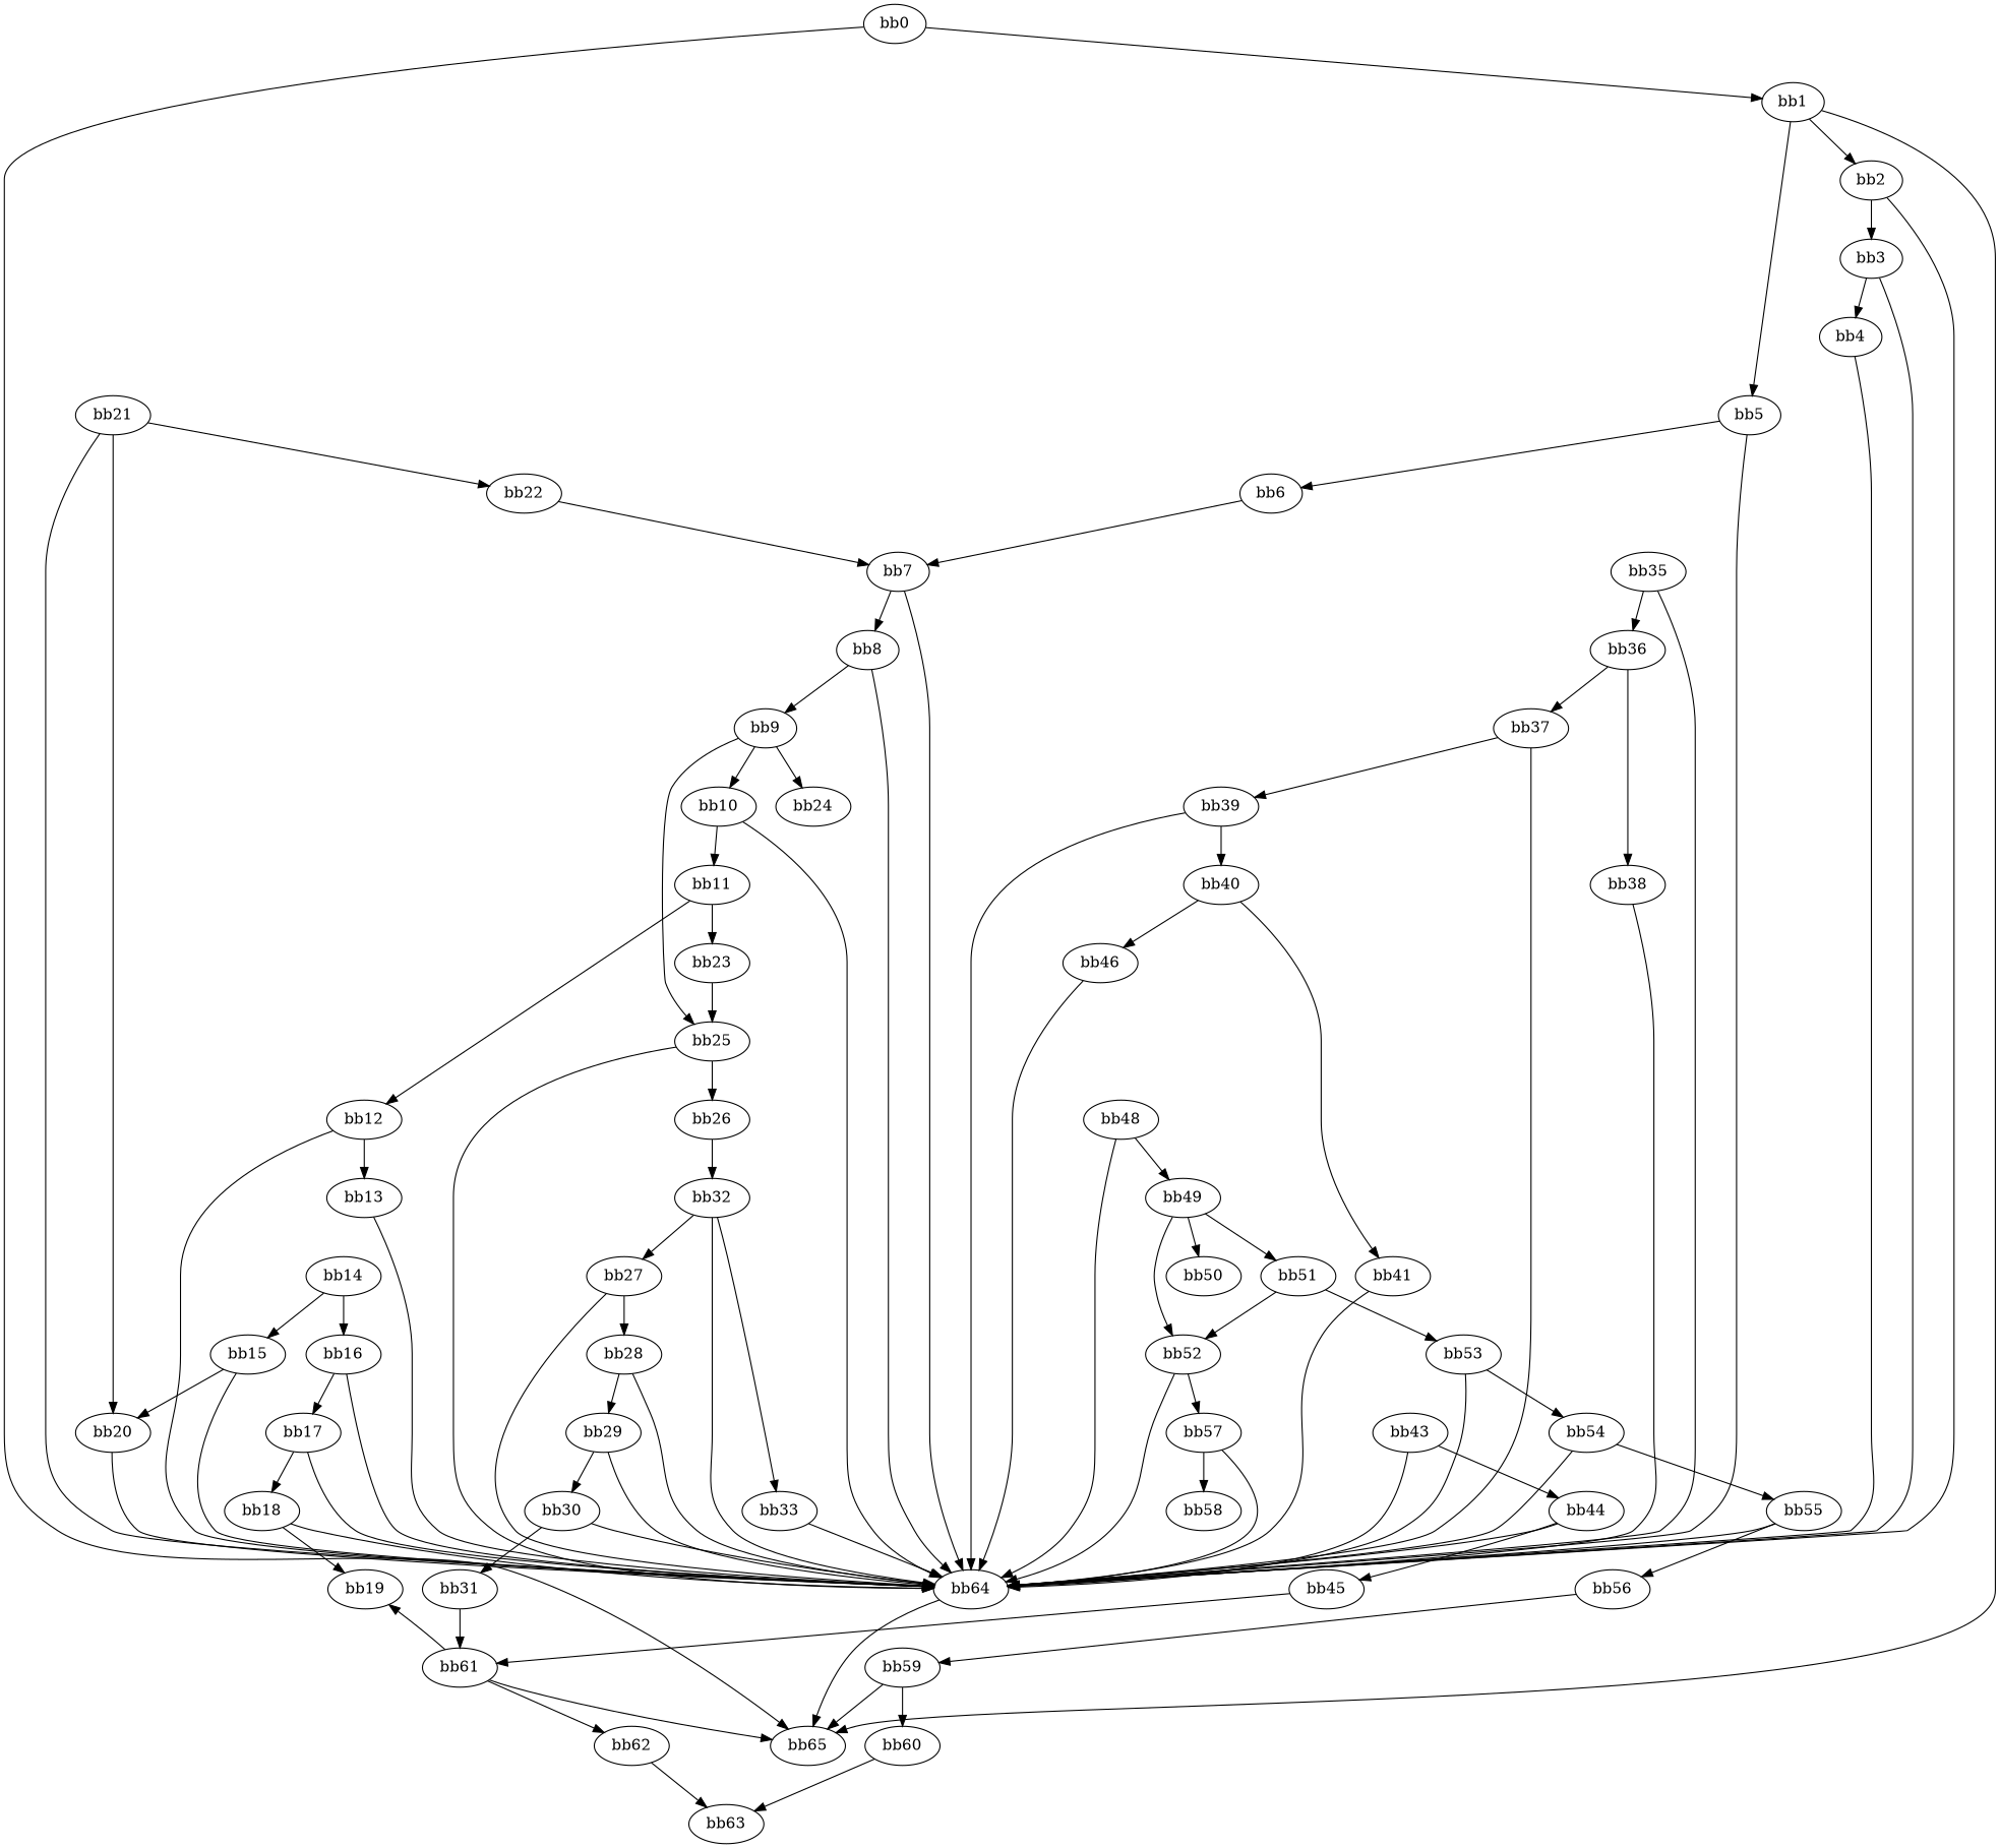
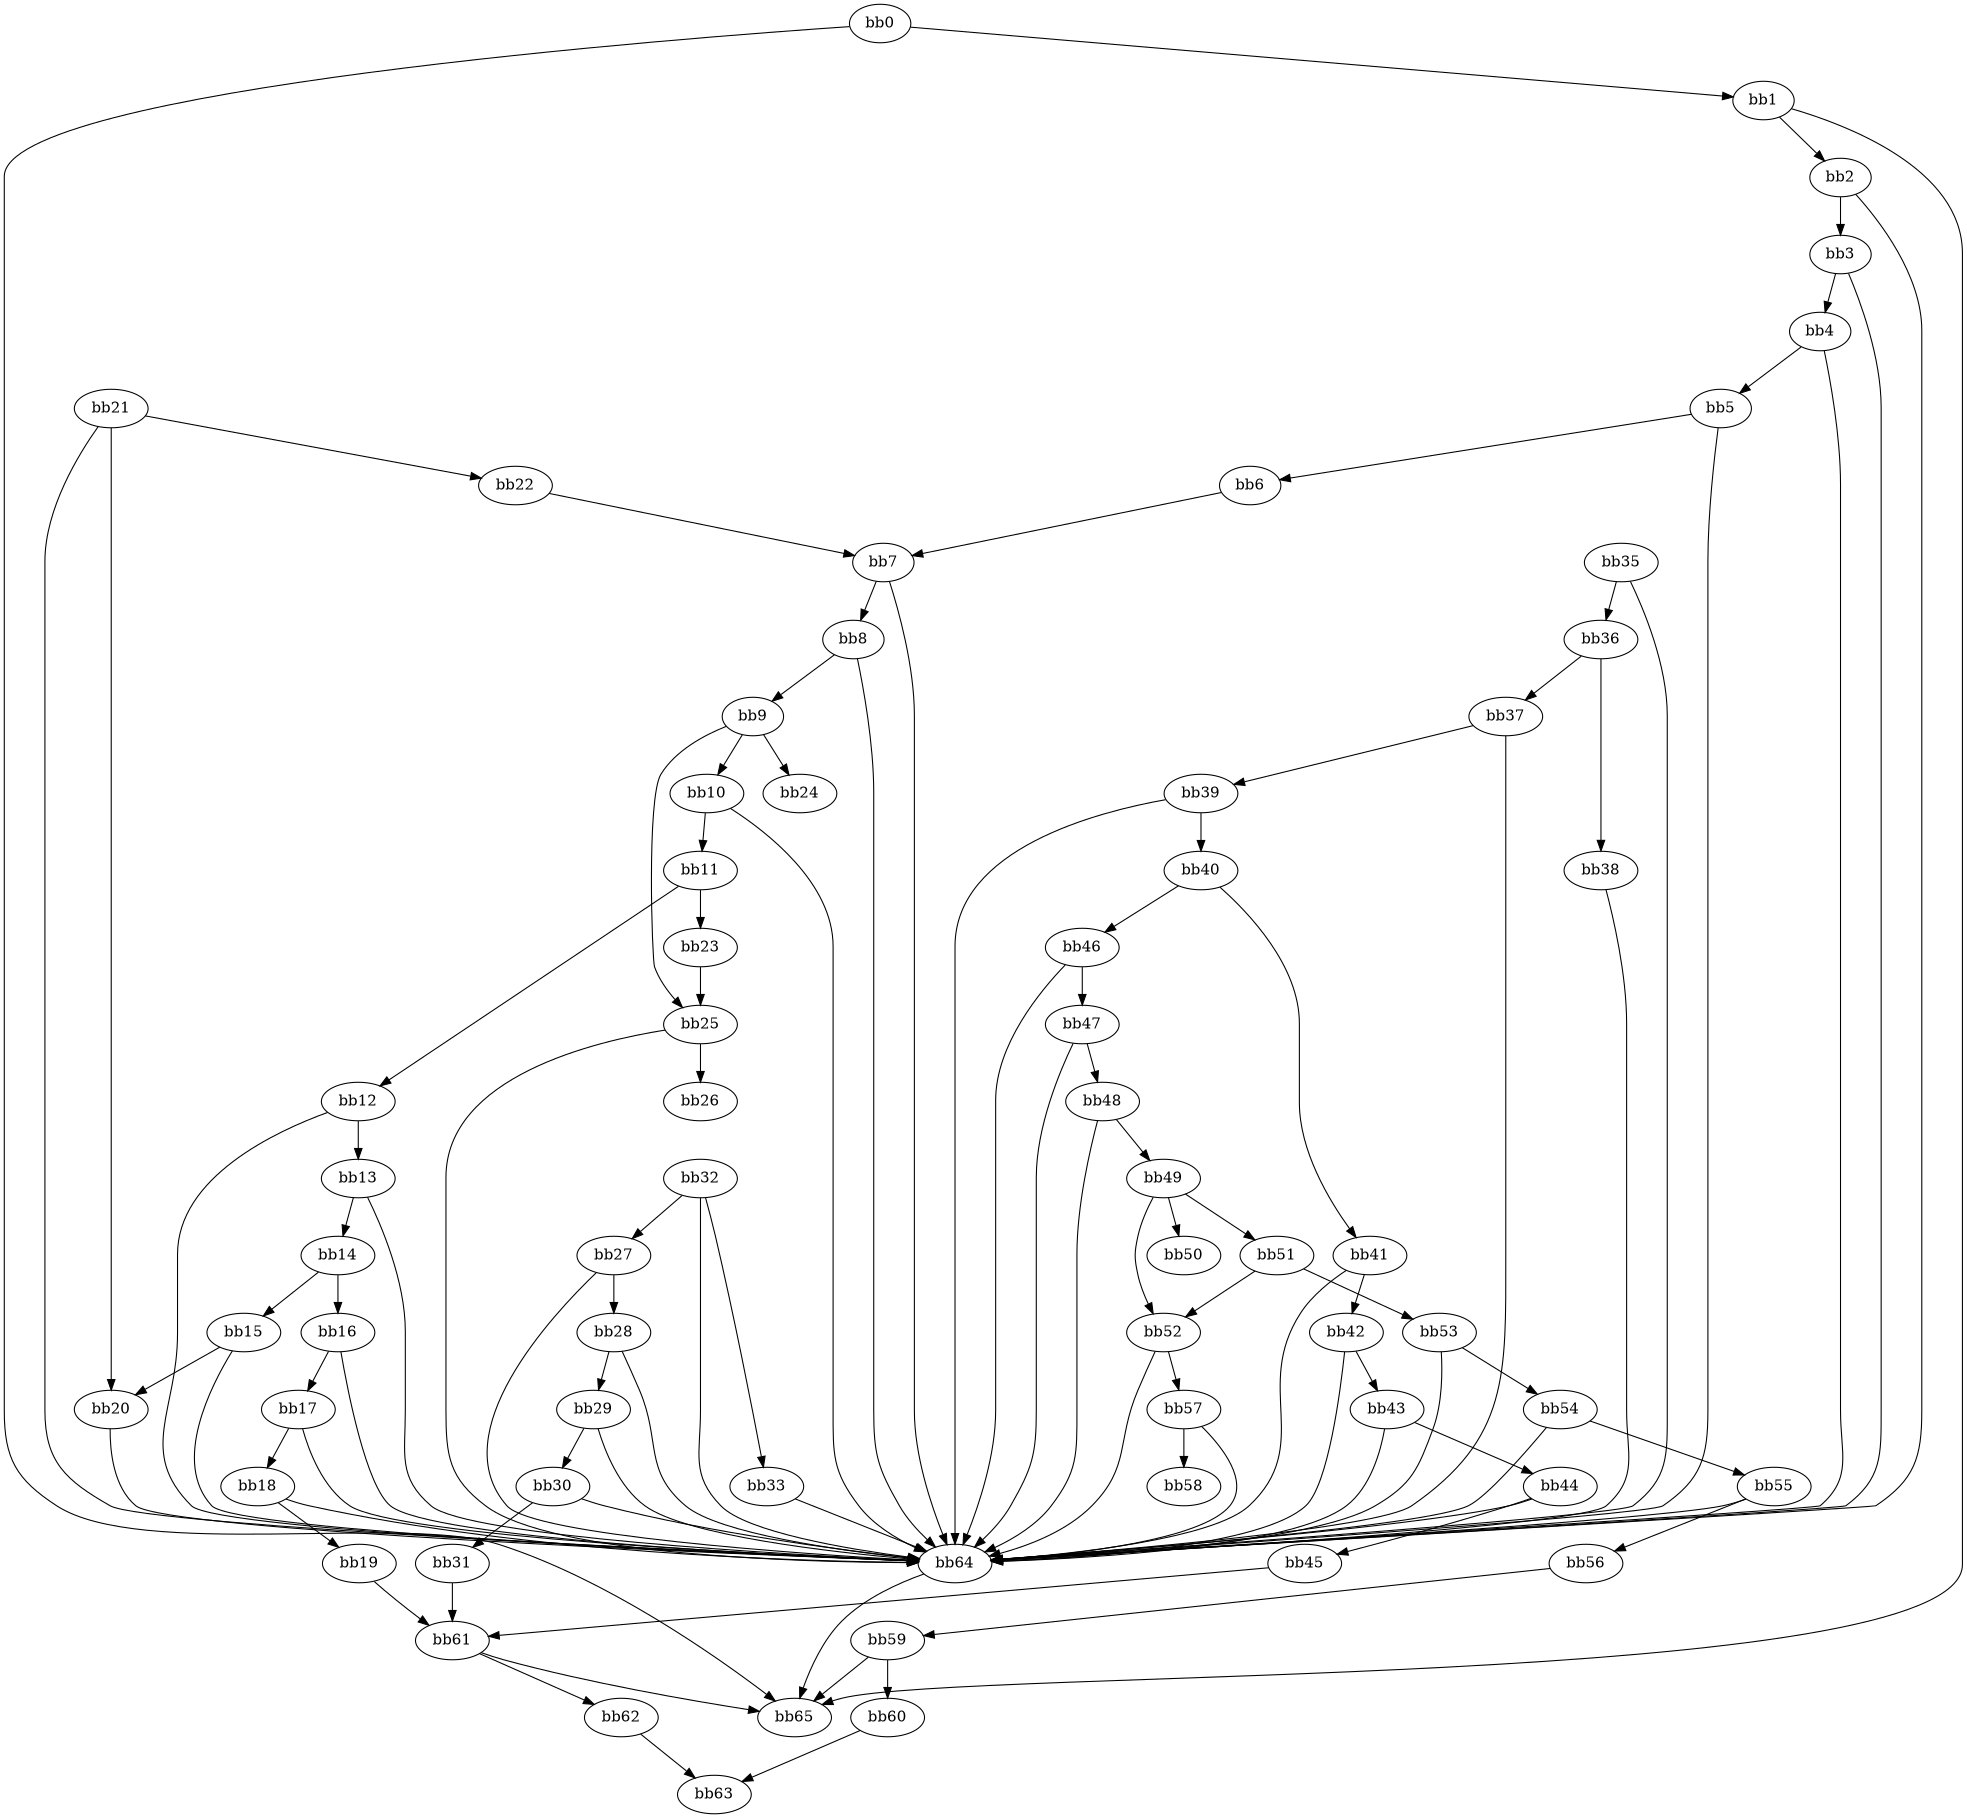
  digraph {
    n1 [label="bb0\l"]
    n2 [label="bb1\l"]
    n3 [label="bb65\l"]
    n4 [label="bb2\l"]
    n5 [label="bb3\l"]
    n6 [label="bb64\l"]
    n7 [label="bb4\l"]
    n8 [label="bb5\l"]
    n9 [label="bb6\l"]
    n10 [label="bb7\l"]
    n11 [label="bb8\l"]
    n12 [label="bb9\l"]
    n13 [label="bb10\l"]
    n14 [label="bb24\l"]
    n15 [label="bb25\l"]
    n16 [label="bb11\l"]
    n17 [label="bb12\l"]
    n18 [label="bb23\l"]
    n19 [label="bb13\l"]
    n20 [label="bb14\l"]
    n21 [label="bb15\l"]
    n22 [label="bb16\l"]
    n23 [label="bb20\l"]
    n24 [label="bb17\l"]
    n25 [label="bb18\l"]
    n26 [label="bb19\l"]
    n27 [label="bb61\l"]
    n28 [label="bb62\l"]
    n29 [label="bb21\l"]
    n30 [label="bb22\l"]
    n31 [label="bb26\l"]
    n32 [label="bb32\l"]
    n33 [label="bb27\l"]
    n34 [label="bb28\l"]
    n35 [label="bb33\l"]
    n36 [label="bb29\l"]
    n37 [label="bb30\l"]
    n38 [label="bb31\l"]
    n39 [label="bb35\l"]
    n40 [label="bb36\l"]
    n41 [label="bb37\l"]
    n42 [label="bb38\l"]
    n43 [label="bb39\l"]
    n44 [label="bb40\l"]
    n45 [label="bb41\l"]
    n46 [label="bb46\l"]
+   n47 [label="bb42\l"]
+   n48 [label="bb47\l"]
    n49 [label="bb43\l"]
    n50 [label="bb44\l"]
    n51 [label="bb45\l"]
    n52 [label="bb48\l"]
    n53 [label="bb49\l"]
    n54 [label="bb50\l"]
    n55 [label="bb51\l"]
    n56 [label="bb52\l"]
    n57 [label="bb53\l"]
    n58 [label="bb57\l"]
    n59 [label="bb54\l"]
    n60 [label="bb58\l"]
    n61 [label="bb55\l"]
    n62 [label="bb56\l"]
    n63 [label="bb59\l"]
    n64 [label="bb60\l"]
    n65 [label="bb63\l"]
    n1 -> n2
    n1 -> n3
    n2 -> n3
    n2 -> n4
    n4 -> n5
    n4 -> n6
    n5 -> n6
    n5 -> n7
    n6 -> n3
    n7 -> n6
-   n2 -> n8
+   n7 -> n8
    n8 -> n6
    n8 -> n9
    n9 -> n10
    n10 -> n6
    n10 -> n11
    n11 -> n6
    n11 -> n12
    n12 -> n13
    n12 -> n14
    n12 -> n15
    n13 -> n6
    n13 -> n16
    n15 -> n6
    n15 -> n31
    n16 -> n17
    n16 -> n18
    n17 -> n6
    n17 -> n19
    n18 -> n15
    n19 -> n6
+   n19 -> n20
    n20 -> n21
    n20 -> n22
    n21 -> n6
    n21 -> n23
    n22 -> n6
    n22 -> n24
    n23 -> n6
    n24 -> n6
    n24 -> n25
    n25 -> n6
    n25 -> n26
-   n27 -> n26
+   n26 -> n27
    n27 -> n3
    n27 -> n28
    n28 -> n65
    n29 -> n6
    n29 -> n23
    n29 -> n30
    n30 -> n10
-   n31 -> n32
    n32 -> n6
    n32 -> n33
    n32 -> n35
    n33 -> n6
    n33 -> n34
    n34 -> n6
    n34 -> n36
    n35 -> n6
    n36 -> n6
    n36 -> n37
    n37 -> n6
    n37 -> n38
    n38 -> n27
    n39 -> n6
    n39 -> n40
    n40 -> n41
    n40 -> n42
    n41 -> n6
    n41 -> n43
    n42 -> n6
    n43 -> n6
    n43 -> n44
    n44 -> n45
    n44 -> n46
    n45 -> n6
+   n45 -> n47
    n46 -> n6
+   n46 -> n48
+   n47 -> n6
+   n47 -> n49
+   n48 -> n6
+   n48 -> n52
    n49 -> n6
    n49 -> n50
    n50 -> n6
    n50 -> n51
    n51 -> n27
    n52 -> n6
    n52 -> n53
    n53 -> n54
    n53 -> n55
    n53 -> n56
    n55 -> n56
    n55 -> n57
    n56 -> n6
    n56 -> n58
    n57 -> n6
    n57 -> n59
    n58 -> n6
    n58 -> n60
    n59 -> n6
    n59 -> n61
    n61 -> n6
    n61 -> n62
    n62 -> n63
    n63 -> n3
    n63 -> n64
    n64 -> n65
  }
